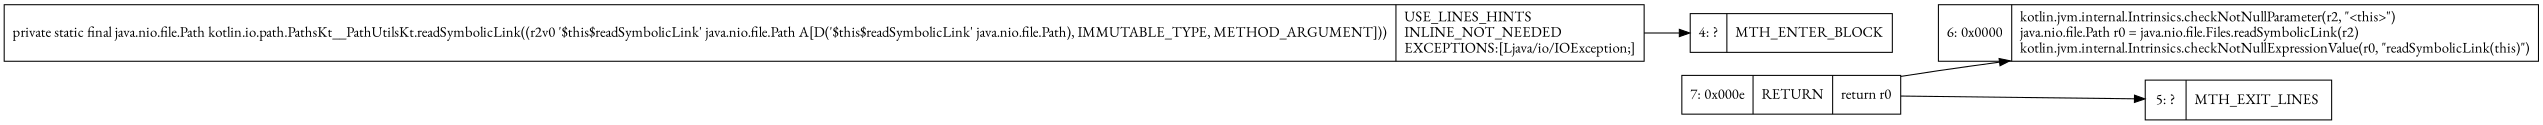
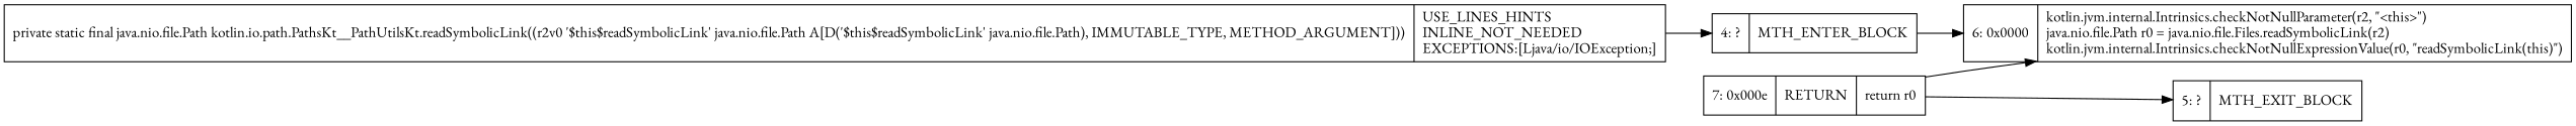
  digraph {
    fontname="EB Garamond"
    rankdir=LR
    node [fontname="EB Garamond" shape=record]
    edge [fontname="EB Garamond"]
    n1 [label="{4\:\ ?|MTH_ENTER_BLOCK\l}"]
    n2 [label="{6\:\ 0x0000|kotlin.jvm.internal.Intrinsics.checkNotNullParameter(r2, \"\<this\>\")\ljava.nio.file.Path r0 = java.nio.file.Files.readSymbolicLink(r2)\lkotlin.jvm.internal.Intrinsics.checkNotNullExpressionValue(r0, \"readSymbolicLink(this)\")\l}"]
    n3 [label="{7\:\ 0x000e|RETURN\l|return r0\l}"]
-   n4 [label="{5\:\ ?|MTH_EXIT_LINES\l}"]
+   n4 [label="{5\:\ ?|MTH_EXIT_BLOCK\l}"]
    n5 [label="{private static final java.nio.file.Path kotlin.io.path.PathsKt__PathUtilsKt.readSymbolicLink((r2v0 '$this$readSymbolicLink' java.nio.file.Path A[D('$this$readSymbolicLink' java.nio.file.Path), IMMUTABLE_TYPE, METHOD_ARGUMENT]))  | USE_LINES_HINTS\lINLINE_NOT_NEEDED\lEXCEPTIONS:[Ljava\/io\/IOException;]\l}"]
+   n1 -> n2
    n3 -> n2
    n3 -> n4
    n5 -> n1
  }
